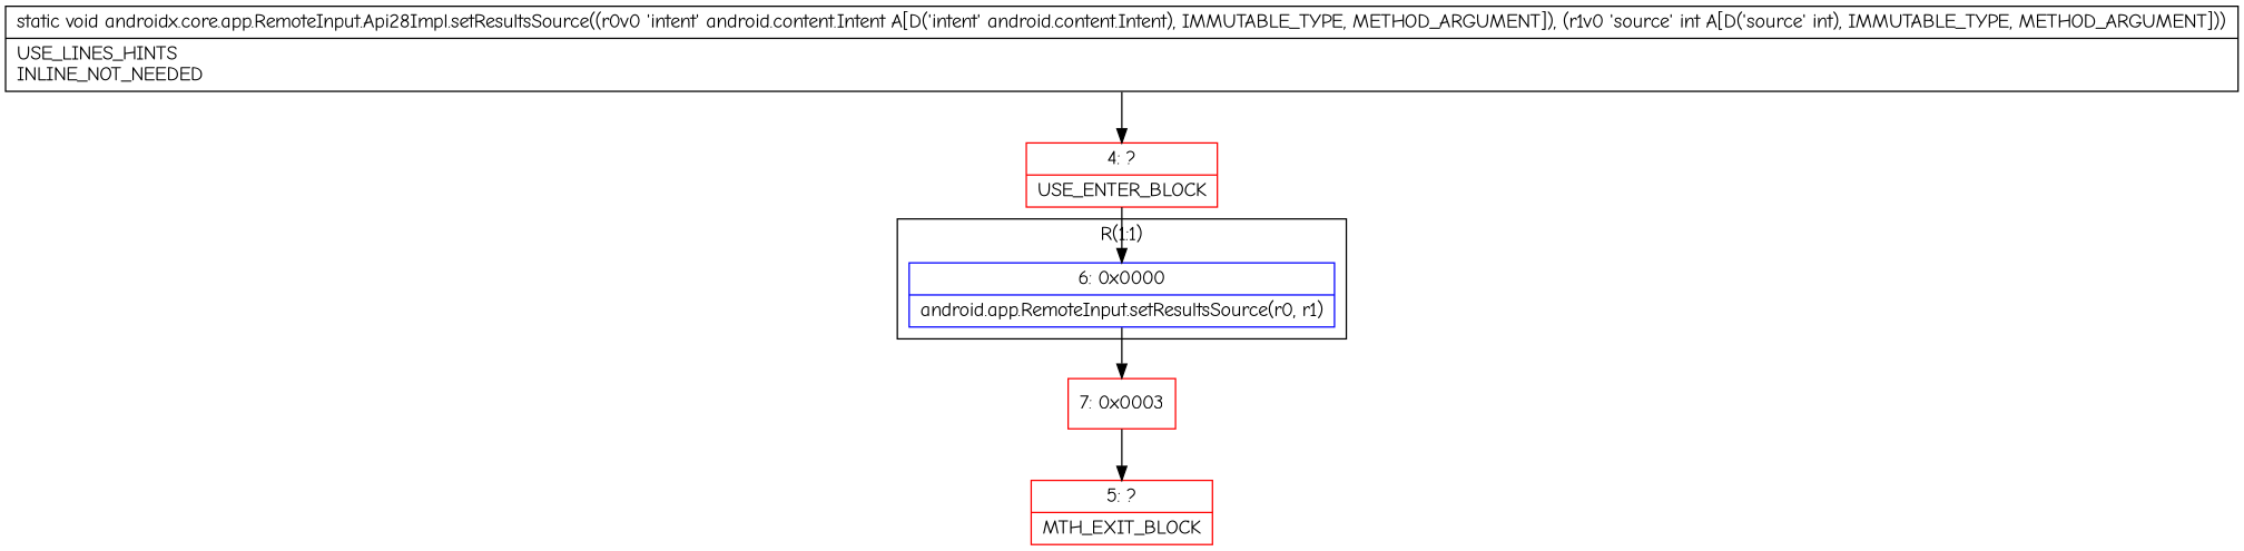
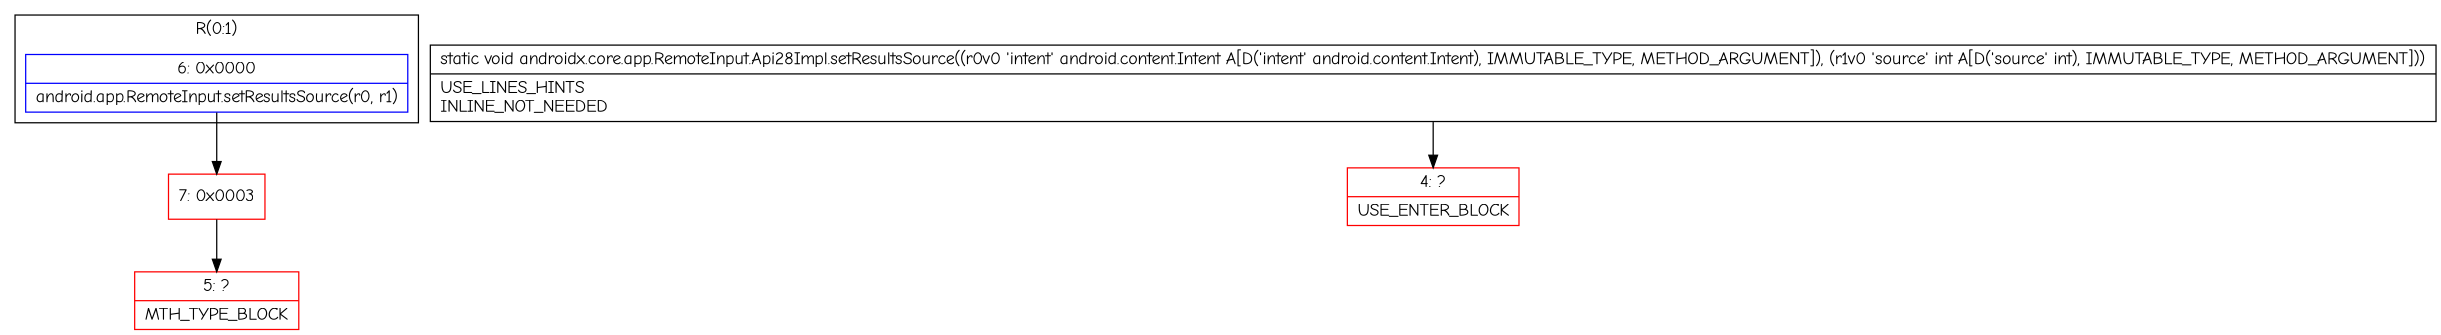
  digraph {
    fontname="Comic Neue"
    node [color=red fontname="Comic Neue" shape=record]
    edge [fontname="Comic Neue"]
    n1 [color=blue label="{6\:\ 0x0000|android.app.RemoteInput.setResultsSource(r0, r1)\l}"]
    n2 [label="{7\:\ 0x0003}"]
-   n3 [label="{5\:\ ?|MTH_EXIT_BLOCK\l}"]
+   n3 [label="{5\:\ ?|MTH_TYPE_BLOCK\l}"]
    n4 [label="{4\:\ ?|USE_ENTER_BLOCK\l}"]
    n5 [label="{static void androidx.core.app.RemoteInput.Api28Impl.setResultsSource((r0v0 'intent' android.content.Intent A[D('intent' android.content.Intent), IMMUTABLE_TYPE, METHOD_ARGUMENT]), (r1v0 'source' int A[D('source' int), IMMUTABLE_TYPE, METHOD_ARGUMENT]))  | USE_LINES_HINTS\lINLINE_NOT_NEEDED\l}" color=""]
    subgraph cluster_1 {
-     label="R(1:1)"
+     label="R(0:1)"
      n1
    }
    n1 -> n2
    n2 -> n3
-   n4 -> n1
    n5 -> n4
  }
